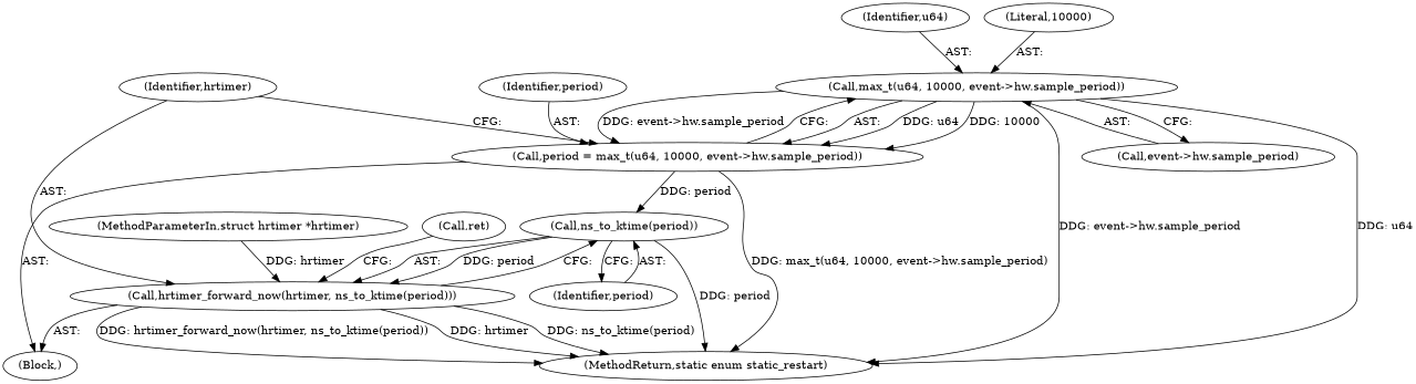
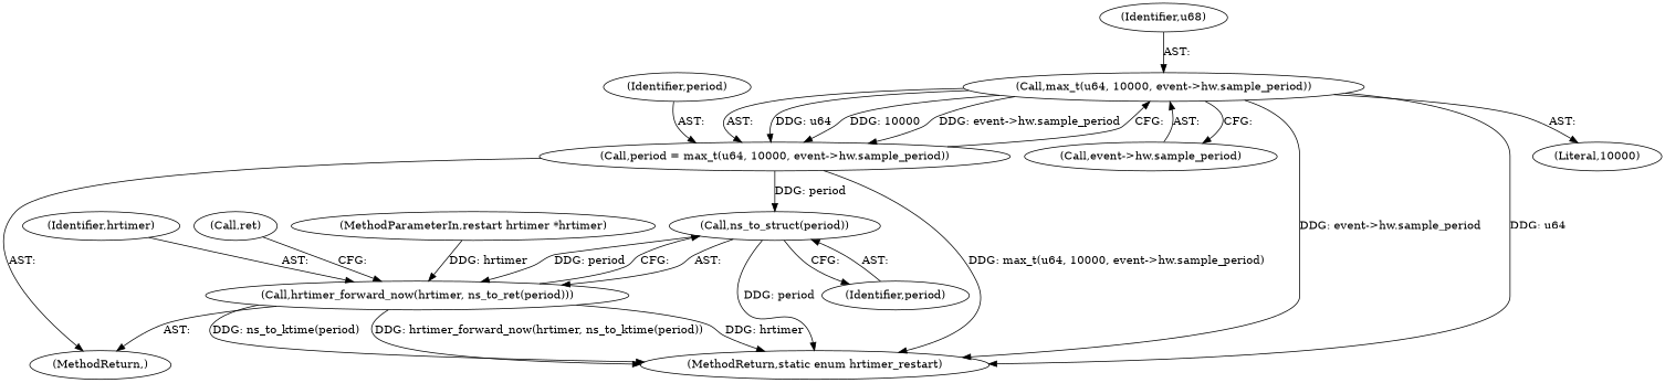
  digraph {
    n1 [label="(Call,max_t(u64, 10000, event->hw.sample_period))"]
    n2 [label="(Call,period = max_t(u64, 10000, event->hw.sample_period))"]
    n3 [label="(Call,event->hw.sample_period)"]
-   n4 [label="(MethodReturn,static enum static_restart)"]
-   n5 [label="(Call,ns_to_ktime(period))"]
-   n6 [label="(Block,)"]
-   n7 [label="(Call,hrtimer_forward_now(hrtimer, ns_to_ktime(period)))"]
+   n4 [label="(MethodReturn,static enum hrtimer_restart)"]
+   n5 [label="(Call,ns_to_struct(period))"]
+   n6 [label="(MethodReturn,)"]
+   n7 [label="(Call,hrtimer_forward_now(hrtimer, ns_to_ret(period)))"]
    n8 [label="(Identifier,period)"]
    n9 [label="(Identifier,period)"]
-   n10 [label="(Identifier,u64)"]
+   n10 [label="(Identifier,u68)"]
    n11 [label="(Identifier,hrtimer)"]
    n12 [label="(Literal,10000)"]
    n13 [label="(Call,ret)"]
-   n14 [label="(MethodParameterIn,struct hrtimer *hrtimer)"]
+   n14 [label="(MethodParameterIn,restart hrtimer *hrtimer)"]
    n1 -> n2 [label="AST: "]
    n1 -> n2 [label="DDG: u64"]
    n1 -> n2 [label="DDG: 10000"]
    n1 -> n2 [label="DDG: event->hw.sample_period"]
    n1 -> n3 [label="CFG: "]
    n1 -> n4 [label="DDG: event->hw.sample_period"]
    n1 -> n4 [label="DDG: u64"]
    n2 -> n1 [label="CFG: "]
    n2 -> n4 [label="DDG: max_t(u64, 10000, event->hw.sample_period)"]
    n2 -> n5 [label="DDG: period"]
    n2 -> n6 [label="AST: "]
    n3 -> n1 [label="AST: "]
    n5 -> n4 [label="DDG: period"]
    n5 -> n7 [label="AST: "]
    n5 -> n7 [label="DDG: period"]
    n5 -> n8 [label="CFG: "]
    n7 -> n4 [label="DDG: hrtimer"]
    n7 -> n4 [label="DDG: ns_to_ktime(period)"]
    n7 -> n4 [label="DDG: hrtimer_forward_now(hrtimer, ns_to_ktime(period))"]
    n7 -> n5 [label="CFG: "]
    n7 -> n6 [label="AST: "]
    n8 -> n5 [label="AST: "]
    n9 -> n2 [label="AST: "]
    n10 -> n1 [label="AST: "]
-   n11 -> n2 [label="CFG: "]
    n11 -> n7 [label="AST: "]
-   n12 -> n1 [label="AST: "]
+   n1 -> n12 [label="AST: "]
    n13 -> n7 [label="CFG: "]
    n14 -> n7 [label="DDG: hrtimer"]
  }
